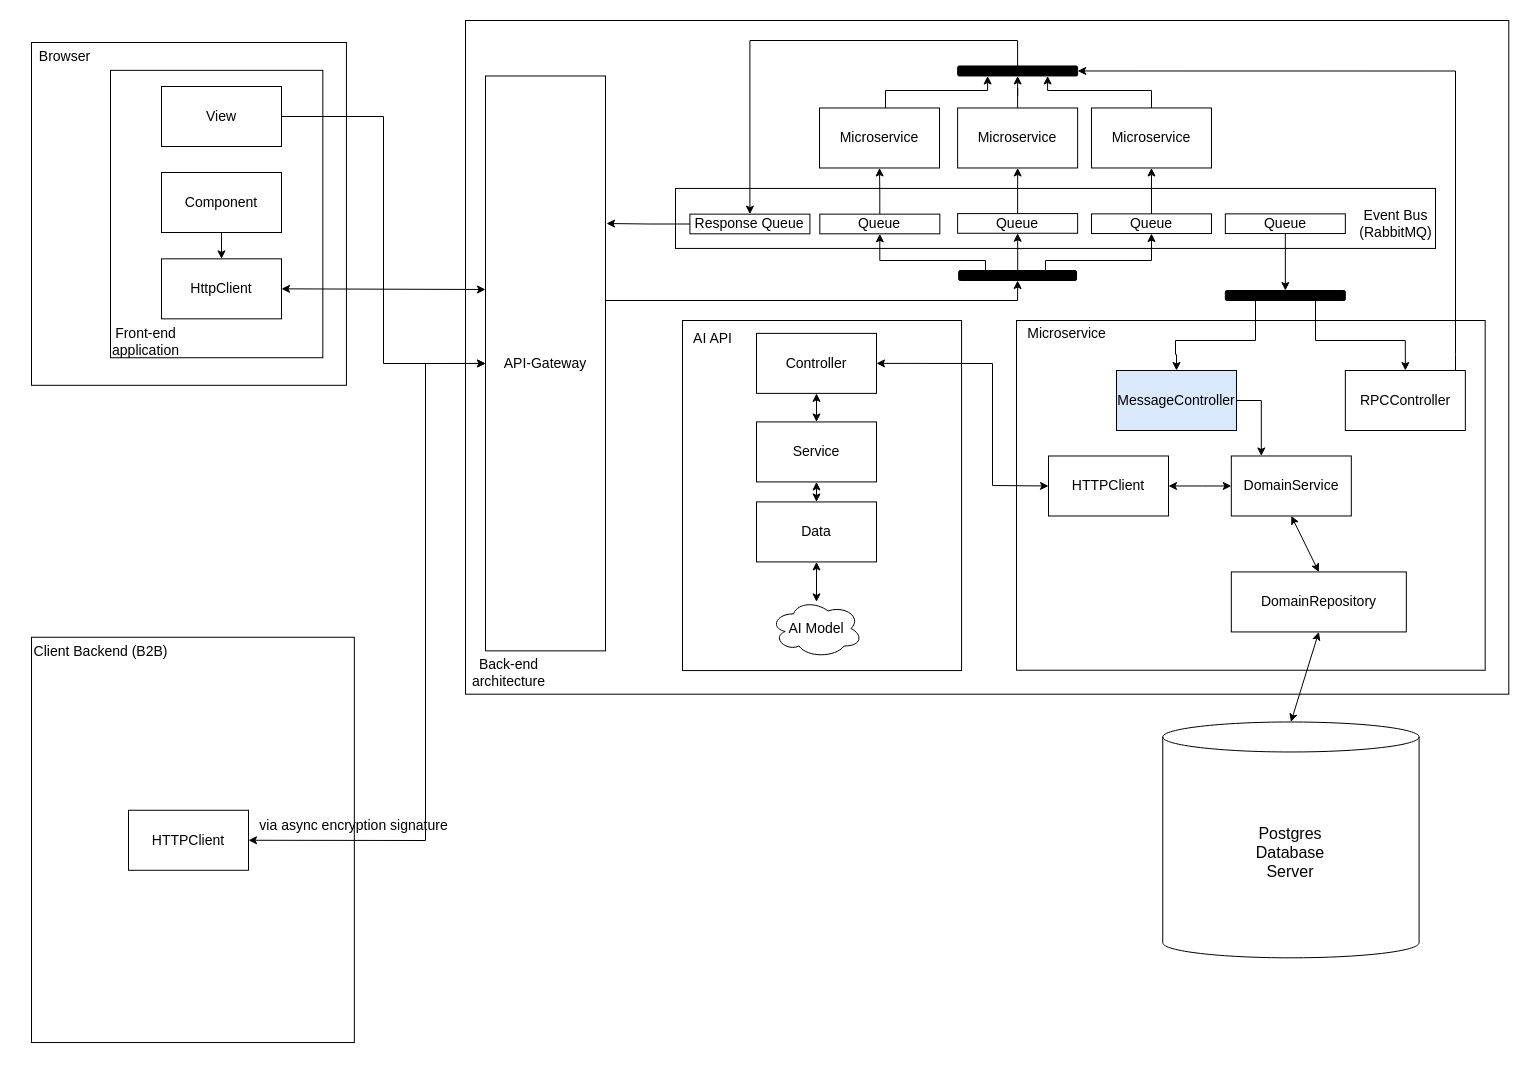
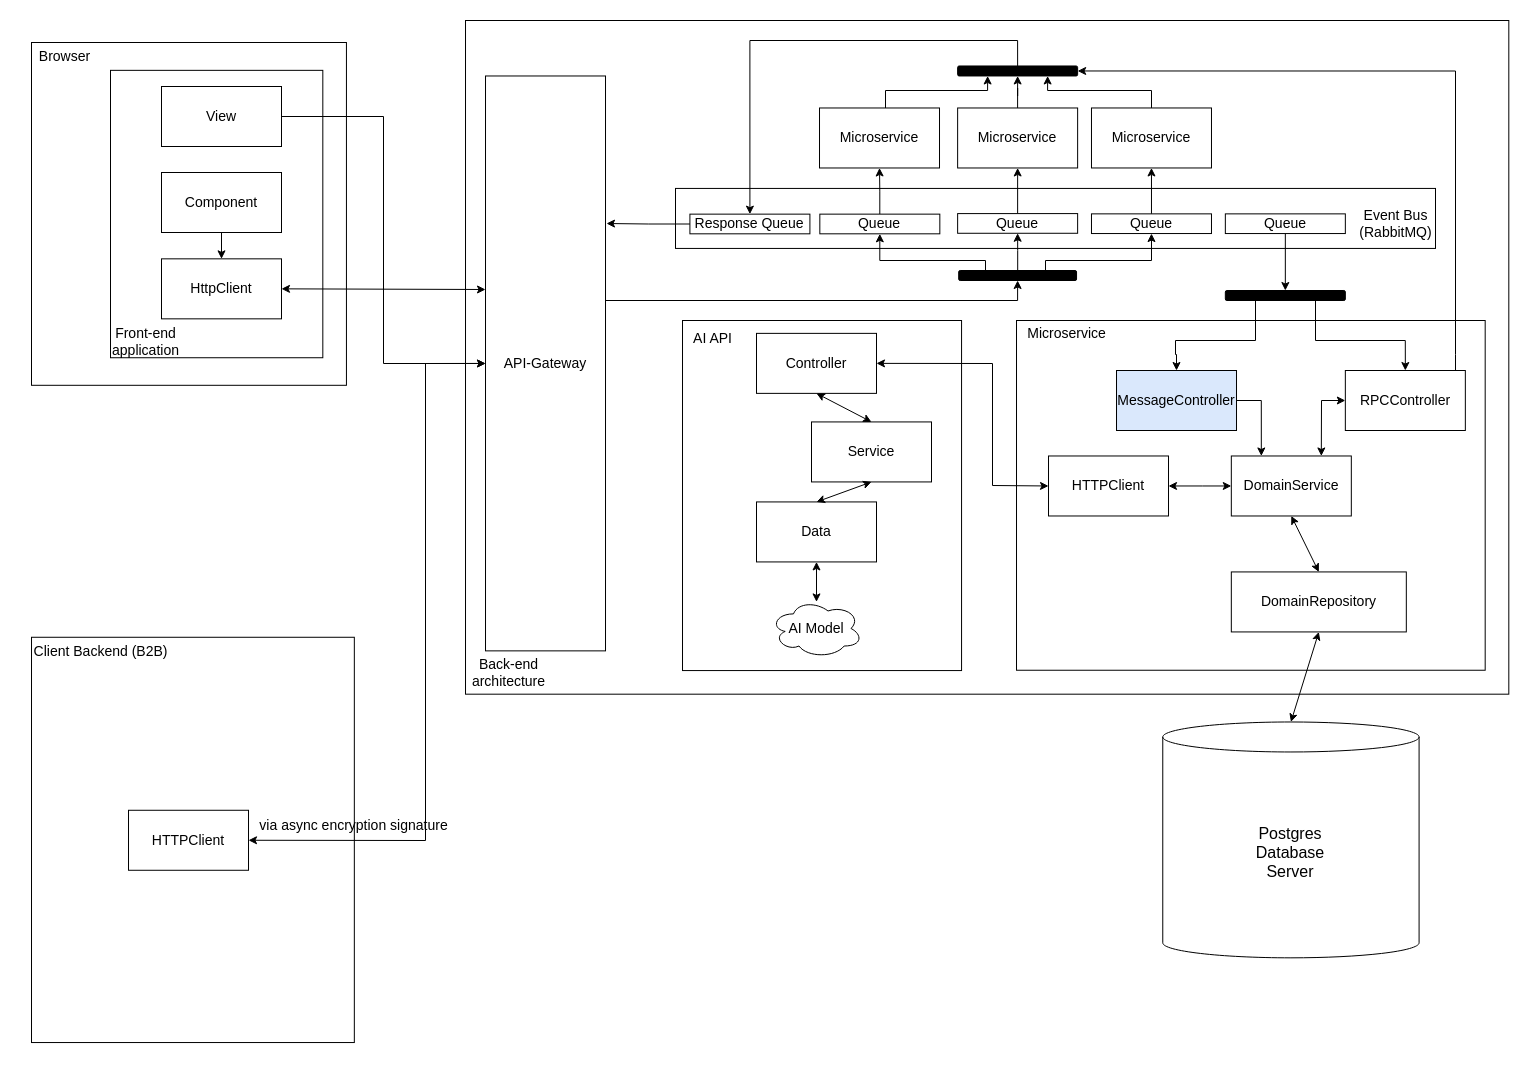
  <mxCell id="0" />
  <mxCell id="1" parent="0" />
  <mxCell id="2" value="" style="rounded=0;whiteSpace=wrap;html=1;" parent="1" vertex="1"><mxGeometry x="465.01" y="20" width="1043.3" height="673.68" as="geometry" /></mxCell>
  <mxCell id="3" value="" style="rounded=0;whiteSpace=wrap;html=1;" parent="1" vertex="1"><mxGeometry x="1016.01" y="320" width="468.67" height="349.74" as="geometry" /></mxCell>
  <mxCell id="4" value="" style="rounded=0;whiteSpace=wrap;html=1;" parent="1" vertex="1"><mxGeometry x="675" y="187.93" width="760" height="60" as="geometry" /></mxCell>
  <mxCell id="5" value="&lt;span style=&quot;text-wrap-mode: wrap;&quot;&gt;&lt;font style=&quot;font-size: 14px;&quot;&gt;Event Bus &lt;br&gt;(RabbitMQ)&lt;/font&gt;&lt;/span&gt;" style="text;html=1;align=center;verticalAlign=middle;resizable=0;points=[];autosize=1;strokeColor=none;fillColor=none;" parent="1" vertex="1"><mxGeometry x="1344.837" y="197.928" width="100" height="50" as="geometry" /></mxCell>
  <mxCell id="6" value="" style="rounded=0;whiteSpace=wrap;html=1;" parent="1" vertex="1"><mxGeometry x="31" y="42" width="314.94" height="342.8" as="geometry" /></mxCell>
  <mxCell id="7" value="" style="rounded=0;whiteSpace=wrap;html=1;" parent="1" vertex="1"><mxGeometry x="110" y="69.84" width="212.32" height="287.4" as="geometry" /></mxCell>
  <mxCell id="8" style="edgeStyle=orthogonalEdgeStyle;rounded=0;orthogonalLoop=1;jettySize=auto;html=1;" parent="1" source="9" target="16" edge="1"><mxGeometry relative="1" as="geometry" /></mxCell>
  <mxCell id="9" value="&lt;font style=&quot;font-size: 14px;&quot;&gt;View&lt;/font&gt;" style="rounded=0;whiteSpace=wrap;html=1;" parent="1" vertex="1"><mxGeometry x="161" y="86" width="120" height="60" as="geometry" /></mxCell>
  <mxCell id="10" value="" style="edgeStyle=orthogonalEdgeStyle;rounded=0;orthogonalLoop=1;jettySize=auto;html=1;" parent="1" source="11" target="12" edge="1"><mxGeometry relative="1" as="geometry" /></mxCell>
  <mxCell id="11" value="&lt;font style=&quot;font-size: 14px;&quot;&gt;Component&lt;/font&gt;" style="rounded=0;whiteSpace=wrap;html=1;" parent="1" vertex="1"><mxGeometry x="161" y="172" width="120" height="60" as="geometry" /></mxCell>
  <mxCell id="12" value="&lt;font style=&quot;font-size: 14px;&quot;&gt;HttpClient&lt;/font&gt;" style="rounded=0;whiteSpace=wrap;html=1;" parent="1" vertex="1"><mxGeometry x="161" y="258.34" width="120" height="60" as="geometry" /></mxCell>
  <mxCell id="13" value="&lt;font style=&quot;font-size: 14px;&quot;&gt;Browser&lt;/font&gt;" style="text;html=1;align=center;verticalAlign=middle;resizable=0;points=[];autosize=1;strokeColor=none;fillColor=none;" parent="1" vertex="1"><mxGeometry x="28.998" y="41.286" width="70" height="30" as="geometry" /></mxCell>
  <mxCell id="14" value="&lt;font style=&quot;font-size: 14px;&quot;&gt;Front-end&lt;/font&gt;&lt;div&gt;&lt;font style=&quot;font-size: 14px;&quot;&gt;application&lt;/font&gt;&lt;/div&gt;" style="text;html=1;align=center;verticalAlign=middle;whiteSpace=wrap;rounded=0;" parent="1" vertex="1"><mxGeometry x="110" y="326.44" width="71.34" height="30" as="geometry" /></mxCell>
  <mxCell id="15" style="edgeStyle=orthogonalEdgeStyle;rounded=0;orthogonalLoop=1;jettySize=auto;html=1;entryX=0.5;entryY=1;entryDx=0;entryDy=0;" parent="1" source="16" target="70" edge="1"><mxGeometry relative="1" as="geometry"><Array as="points"><mxPoint x="1017" y="300" /></Array></mxGeometry></mxCell>
  <mxCell id="16" value="&lt;font style=&quot;font-size: 14px;&quot;&gt;API-Gateway&lt;/font&gt;" style="rounded=0;whiteSpace=wrap;html=1;" parent="1" vertex="1"><mxGeometry x="485.01" y="75.48" width="120" height="574.89" as="geometry" /></mxCell>
  <mxCell id="17" style="edgeStyle=orthogonalEdgeStyle;rounded=0;orthogonalLoop=1;jettySize=auto;html=1;entryX=0.5;entryY=0;entryDx=0;entryDy=0;exitX=0.5;exitY=0;exitDx=0;exitDy=0;" parent="1" source="60" target="30" edge="1"><mxGeometry relative="1" as="geometry"><Array as="points"><mxPoint x="1017" y="40" /><mxPoint x="749" y="40" /></Array></mxGeometry></mxCell>
  <mxCell id="18" style="edgeStyle=orthogonalEdgeStyle;rounded=0;orthogonalLoop=1;jettySize=auto;html=1;entryX=0.25;entryY=1;entryDx=0;entryDy=0;" parent="1" source="19" target="60" edge="1"><mxGeometry relative="1" as="geometry"><Array as="points"><mxPoint x="885" y="90" /><mxPoint x="987" y="90" /></Array></mxGeometry></mxCell>
  <mxCell id="19" value="&lt;font style=&quot;font-size: 14px;&quot;&gt;Microservice&lt;/font&gt;" style="rounded=0;whiteSpace=wrap;html=1;" parent="1" vertex="1"><mxGeometry x="819.01" y="107.48" width="120" height="60" as="geometry" /></mxCell>
  <mxCell id="20" style="edgeStyle=orthogonalEdgeStyle;rounded=0;orthogonalLoop=1;jettySize=auto;html=1;entryX=0.5;entryY=1;entryDx=0;entryDy=0;" parent="1" source="21" target="60" edge="1"><mxGeometry relative="1" as="geometry" /></mxCell>
  <mxCell id="21" value="&lt;font style=&quot;font-size: 14px;&quot;&gt;Microservice&lt;/font&gt;" style="rounded=0;whiteSpace=wrap;html=1;" parent="1" vertex="1"><mxGeometry x="957.127" y="107.477" width="120" height="60" as="geometry" /></mxCell>
  <mxCell id="22" style="edgeStyle=orthogonalEdgeStyle;rounded=0;orthogonalLoop=1;jettySize=auto;html=1;entryX=0.75;entryY=1;entryDx=0;entryDy=0;" parent="1" source="23" target="60" edge="1"><mxGeometry relative="1" as="geometry"><Array as="points"><mxPoint x="1151" y="90" /><mxPoint x="1047" y="90" /></Array></mxGeometry></mxCell>
  <mxCell id="23" value="&lt;font style=&quot;font-size: 14px;&quot;&gt;Microservice&lt;/font&gt;" style="rounded=0;whiteSpace=wrap;html=1;" parent="1" vertex="1"><mxGeometry x="1090.984" y="107.474" width="120" height="60" as="geometry" /></mxCell>
  <mxCell id="24" style="edgeStyle=orthogonalEdgeStyle;rounded=0;orthogonalLoop=1;jettySize=auto;html=1;entryX=0.5;entryY=1;entryDx=0;entryDy=0;" parent="1" source="25" target="19" edge="1"><mxGeometry relative="1" as="geometry" /></mxCell>
  <mxCell id="25" value="&lt;font style=&quot;font-size: 14px;&quot;&gt;Queue&lt;/font&gt;" style="rounded=0;whiteSpace=wrap;html=1;" parent="1" vertex="1"><mxGeometry x="819.33" y="213.64" width="120" height="19.68" as="geometry" /></mxCell>
  <mxCell id="26" style="edgeStyle=orthogonalEdgeStyle;rounded=0;orthogonalLoop=1;jettySize=auto;html=1;entryX=0.5;entryY=1;entryDx=0;entryDy=0;" parent="1" source="27" target="21" edge="1"><mxGeometry relative="1" as="geometry" /></mxCell>
  <mxCell id="27" value="&lt;font style=&quot;font-size: 14px;&quot;&gt;Queue&lt;/font&gt;" style="rounded=0;whiteSpace=wrap;html=1;" parent="1" vertex="1"><mxGeometry x="957.127" y="213.087" width="120" height="19.68" as="geometry" /></mxCell>
  <mxCell id="28" style="edgeStyle=orthogonalEdgeStyle;rounded=0;orthogonalLoop=1;jettySize=auto;html=1;entryX=0.5;entryY=1;entryDx=0;entryDy=0;" parent="1" source="29" target="23" edge="1"><mxGeometry relative="1" as="geometry" /></mxCell>
  <mxCell id="29" value="&lt;font style=&quot;font-size: 14px;&quot;&gt;Queue&lt;/font&gt;" style="rounded=0;whiteSpace=wrap;html=1;" parent="1" vertex="1"><mxGeometry x="1090.984" y="213.364" width="120" height="19.68" as="geometry" /></mxCell>
  <mxCell id="30" value="&lt;font style=&quot;font-size: 14px;&quot;&gt;Response Queue&lt;/font&gt;" style="rounded=0;whiteSpace=wrap;html=1;" parent="1" vertex="1"><mxGeometry x="689.407" y="213.637" width="120" height="19.68" as="geometry" /></mxCell>
  <mxCell id="31" style="edgeStyle=orthogonalEdgeStyle;rounded=0;orthogonalLoop=1;jettySize=auto;html=1;entryX=0.5;entryY=0;entryDx=0;entryDy=0;" parent="1" source="32" target="63" edge="1"><mxGeometry relative="1" as="geometry" /></mxCell>
  <mxCell id="32" value="&lt;font style=&quot;font-size: 14px;&quot;&gt;Queue&lt;/font&gt;" style="rounded=0;whiteSpace=wrap;html=1;" parent="1" vertex="1"><mxGeometry x="1224.841" y="213.371" width="120" height="19.68" as="geometry" /></mxCell>
  <mxCell id="33" value="&lt;font style=&quot;font-size: 14px;&quot;&gt;Microservice&lt;/font&gt;" style="text;html=1;align=center;verticalAlign=middle;resizable=0;points=[];autosize=1;strokeColor=none;fillColor=none;" parent="1" vertex="1"><mxGeometry x="1016.015" y="318.343" width="100" height="30" as="geometry" /></mxCell>
  <mxCell id="34" value="&lt;font style=&quot;font-size: 16px;&quot;&gt;Postgres&lt;br&gt;Database&lt;br&gt;Server&lt;/font&gt;" style="shape=cylinder3;whiteSpace=wrap;html=1;boundedLbl=1;backgroundOutline=1;size=15;" parent="1" vertex="1"><mxGeometry x="1162.28" y="721.48" width="256.31" height="235.85" as="geometry" /></mxCell>
  <mxCell id="35" style="edgeStyle=orthogonalEdgeStyle;rounded=0;orthogonalLoop=1;jettySize=auto;html=1;entryX=0.25;entryY=0;entryDx=0;entryDy=0;" parent="1" source="36" target="39" edge="1"><mxGeometry relative="1" as="geometry"><Array as="points"><mxPoint x="1261" y="400" /></Array></mxGeometry></mxCell>
  <mxCell id="36" value="&lt;font style=&quot;font-size: 14px;&quot;&gt;MessageController&lt;/font&gt;" style="rounded=0;whiteSpace=wrap;html=1;fillColor=#dae8fc;" parent="1" vertex="1"><mxGeometry x="1116.01" y="370" width="120" height="60" as="geometry" /></mxCell>
  <mxCell id="37" style="edgeStyle=orthogonalEdgeStyle;rounded=0;orthogonalLoop=1;jettySize=auto;html=1;entryX=1;entryY=0.5;entryDx=0;entryDy=0;" parent="1" source="38" target="60" edge="1"><mxGeometry relative="1" as="geometry"><Array as="points"><mxPoint x="1455" y="354" /><mxPoint x="1455" y="70" /></Array></mxGeometry></mxCell>
  <mxCell id="38" value="&lt;font style=&quot;font-size: 14px;&quot;&gt;RPCController&lt;/font&gt;" style="rounded=0;whiteSpace=wrap;html=1;" parent="1" vertex="1"><mxGeometry x="1344.84" y="370" width="120" height="60" as="geometry" /></mxCell>
  <mxCell id="39" value="&lt;font style=&quot;font-size: 14px;&quot;&gt;DomainService&lt;/font&gt;" style="rounded=0;whiteSpace=wrap;html=1;" parent="1" vertex="1"><mxGeometry x="1230.82" y="455.48" width="120" height="60" as="geometry" /></mxCell>
  <mxCell id="40" value="&lt;font style=&quot;font-size: 14px;&quot;&gt;HTTPClient&lt;/font&gt;" style="rounded=0;whiteSpace=wrap;html=1;" parent="1" vertex="1"><mxGeometry x="1048.01" y="455.48" width="120" height="60" as="geometry" /></mxCell>
  <mxCell id="41" value="&lt;font style=&quot;font-size: 14px;&quot;&gt;DomainRepository&lt;/font&gt;" style="whiteSpace=wrap;html=1;rounded=0;" parent="1" vertex="1"><mxGeometry x="1230.82" y="571.43" width="175" height="60" as="geometry" /></mxCell>
  <mxCell id="42" value="&lt;font style=&quot;font-size: 14px;&quot;&gt;Back-end&lt;/font&gt;&lt;div&gt;&lt;font style=&quot;font-size: 14px;&quot;&gt;architecture&lt;/font&gt;&lt;/div&gt;" style="text;html=1;align=center;verticalAlign=middle;resizable=0;points=[];autosize=1;strokeColor=none;fillColor=none;" parent="1" vertex="1"><mxGeometry x="458.006" y="647.376" width="100" height="50" as="geometry" /></mxCell>
  <mxCell id="43" value="" style="rounded=0;whiteSpace=wrap;html=1;" parent="1" vertex="1"><mxGeometry x="682.01" y="320" width="279.05" height="350.06" as="geometry" /></mxCell>
  <mxCell id="44" value="&lt;font style=&quot;font-size: 14px;&quot;&gt;AI API&lt;/font&gt;" style="text;html=1;align=center;verticalAlign=middle;resizable=0;points=[];autosize=1;strokeColor=none;fillColor=none;" parent="1" vertex="1"><mxGeometry x="682.013" y="323.481" width="60" height="30" as="geometry" /></mxCell>
  <mxCell id="45" value="&lt;font style=&quot;font-size: 14px;&quot;&gt;Controller&lt;/font&gt;" style="rounded=0;whiteSpace=wrap;html=1;" parent="1" vertex="1"><mxGeometry x="756" y="332.87" width="120" height="60" as="geometry" /></mxCell>
- <mxCell id="46" value="&lt;font style=&quot;font-size: 14px;&quot;&gt;Service&lt;/font&gt;" style="whiteSpace=wrap;html=1;" parent="1" vertex="1"><mxGeometry x="756.003" y="421.432" width="120" height="60" as="geometry" /></mxCell>
+ <mxCell id="46" value="&lt;font style=&quot;font-size: 14px;&quot;&gt;Service&lt;/font&gt;" style="whiteSpace=wrap;html=1;" parent="1" vertex="1"><mxGeometry x="811.003" y="421.432" width="120" height="60" as="geometry" /></mxCell>
  <mxCell id="47" value="&lt;font style=&quot;font-size: 14px;&quot;&gt;Data&lt;/font&gt;" style="whiteSpace=wrap;html=1;" parent="1" vertex="1"><mxGeometry x="756.005" y="501.427" width="120" height="60" as="geometry" /></mxCell>
  <mxCell id="48" value="&lt;font style=&quot;font-size: 14px;&quot;&gt;AI Model&lt;/font&gt;" style="ellipse;shape=cloud;whiteSpace=wrap;html=1;" parent="1" vertex="1"><mxGeometry x="769.95" y="598.79" width="92.11" height="58.41" as="geometry" /></mxCell>
  <mxCell id="49" value="" style="rounded=0;whiteSpace=wrap;html=1;" parent="1" vertex="1"><mxGeometry x="31.01" y="636.77" width="322.82" height="405.27" as="geometry" /></mxCell>
  <mxCell id="50" value="&lt;font style=&quot;font-size: 14px;&quot;&gt;Client Backend (B2B)&lt;/font&gt;" style="text;html=1;align=center;verticalAlign=middle;resizable=0;points=[];autosize=1;strokeColor=none;fillColor=none;" parent="1" vertex="1"><mxGeometry x="20.003" y="635.767" width="160" height="30" as="geometry" /></mxCell>
  <mxCell id="51" value="&lt;font style=&quot;font-size: 14px;&quot;&gt;HTTPClient&lt;/font&gt;" style="rounded=0;whiteSpace=wrap;html=1;" parent="1" vertex="1"><mxGeometry x="128.01" y="809.77" width="120" height="60" as="geometry" /></mxCell>
  <mxCell id="52" value="&lt;font style=&quot;font-size: 14px;&quot;&gt;via async encryption signature&lt;/font&gt;" style="text;html=1;align=center;verticalAlign=middle;resizable=0;points=[];autosize=1;strokeColor=none;fillColor=none;" parent="1" vertex="1"><mxGeometry x="248.011" y="809.766" width="210" height="30" as="geometry" /></mxCell>
  <mxCell id="53" value="" style="endArrow=classic;startArrow=classic;html=1;rounded=0;exitX=1;exitY=0.5;exitDx=0;exitDy=0;" parent="1" source="12" edge="1"><mxGeometry width="50" height="50" relative="1" as="geometry"><mxPoint x="365" y="320" as="sourcePoint" /><mxPoint x="485" y="289" as="targetPoint" /></mxGeometry></mxCell>
  <mxCell id="54" value="" style="endArrow=classic;startArrow=classic;html=1;rounded=0;exitX=1;exitY=0.5;exitDx=0;exitDy=0;entryX=0;entryY=0.5;entryDx=0;entryDy=0;" parent="1" source="51" target="16" edge="1"><mxGeometry width="50" height="50" relative="1" as="geometry"><mxPoint x="385" y="600" as="sourcePoint" /><mxPoint x="435" y="550" as="targetPoint" /><Array as="points"><mxPoint x="425" y="840" /><mxPoint x="425" y="363" /></Array></mxGeometry></mxCell>
  <mxCell id="55" value="" style="endArrow=classic;startArrow=classic;html=1;rounded=0;entryX=0.5;entryY=1;entryDx=0;entryDy=0;exitX=0.5;exitY=0;exitDx=0;exitDy=0;" parent="1" source="46" target="45" edge="1"><mxGeometry width="50" height="50" relative="1" as="geometry"><mxPoint x="742.01" y="442.91" as="sourcePoint" /><mxPoint x="792.01" y="392.91" as="targetPoint" /></mxGeometry></mxCell>
  <mxCell id="56" value="" style="endArrow=classic;startArrow=classic;html=1;rounded=0;exitX=1;exitY=0.5;exitDx=0;exitDy=0;entryX=0;entryY=0.5;entryDx=0;entryDy=0;" parent="1" source="45" target="40" edge="1"><mxGeometry width="50" height="50" relative="1" as="geometry"><mxPoint x="982.01" y="551.48" as="sourcePoint" /><mxPoint x="1032.01" y="501.48" as="targetPoint" /><Array as="points"><mxPoint x="992" y="363" /><mxPoint x="992" y="485" /></Array></mxGeometry></mxCell>
  <mxCell id="57" value="" style="endArrow=classic;startArrow=classic;html=1;rounded=0;entryX=0;entryY=0.5;entryDx=0;entryDy=0;exitX=1;exitY=0.5;exitDx=0;exitDy=0;" parent="1" source="40" target="39" edge="1"><mxGeometry width="50" height="50" relative="1" as="geometry"><mxPoint x="1242.01" y="581.48" as="sourcePoint" /><mxPoint x="1292.01" y="531.48" as="targetPoint" /><Array as="points"><mxPoint x="1202.01" y="485.48" /></Array></mxGeometry></mxCell>
  <mxCell id="58" value="" style="endArrow=classic;startArrow=classic;html=1;rounded=0;entryX=0.5;entryY=1;entryDx=0;entryDy=0;exitX=0.5;exitY=0;exitDx=0;exitDy=0;" parent="1" source="41" target="39" edge="1"><mxGeometry width="50" height="50" relative="1" as="geometry"><mxPoint x="1182.01" y="591.48" as="sourcePoint" /><mxPoint x="1232.01" y="541.48" as="targetPoint" /></mxGeometry></mxCell>
  <mxCell id="59" value="" style="endArrow=classic;startArrow=classic;html=1;rounded=0;entryX=0.5;entryY=1;entryDx=0;entryDy=0;exitX=0.5;exitY=0;exitDx=0;exitDy=0;exitPerimeter=0;" parent="1" source="34" target="41" edge="1"><mxGeometry width="50" height="50" relative="1" as="geometry"><mxPoint x="1281.01" y="751.48" as="sourcePoint" /><mxPoint x="1292.01" y="661.48" as="targetPoint" /></mxGeometry></mxCell>
  <mxCell id="60" value="" style="rounded=1;whiteSpace=wrap;html=1;fillColor=#000000;" parent="1" vertex="1"><mxGeometry x="957.13" y="65.48" width="120" height="10" as="geometry" /></mxCell>
  <mxCell id="61" style="edgeStyle=orthogonalEdgeStyle;rounded=0;orthogonalLoop=1;jettySize=auto;html=1;entryX=0.5;entryY=0;entryDx=0;entryDy=0;" parent="1" source="63" target="36" edge="1"><mxGeometry relative="1" as="geometry"><Array as="points"><mxPoint x="1255" y="340" /><mxPoint x="1175" y="340" /><mxPoint x="1175" y="354" /></Array></mxGeometry></mxCell>
  <mxCell id="62" style="edgeStyle=orthogonalEdgeStyle;rounded=0;orthogonalLoop=1;jettySize=auto;html=1;entryX=0.5;entryY=0;entryDx=0;entryDy=0;" parent="1" source="63" target="38" edge="1"><mxGeometry relative="1" as="geometry"><Array as="points"><mxPoint x="1315" y="340" /><mxPoint x="1405" y="340" /></Array></mxGeometry></mxCell>
  <mxCell id="63" value="" style="rounded=1;whiteSpace=wrap;html=1;fillColor=#000000;" parent="1" vertex="1"><mxGeometry x="1224.84" y="290" width="120" height="10" as="geometry" /></mxCell>
  <mxCell id="64" value="" style="endArrow=classic;startArrow=classic;html=1;rounded=0;entryX=0.5;entryY=1;entryDx=0;entryDy=0;exitX=0.5;exitY=0;exitDx=0;exitDy=0;" parent="1" source="47" target="46" edge="1"><mxGeometry width="50" height="50" relative="1" as="geometry"><mxPoint x="745" y="621.43" as="sourcePoint" /><mxPoint x="795" y="571.43" as="targetPoint" /></mxGeometry></mxCell>
  <mxCell id="65" value="" style="endArrow=classic;startArrow=classic;html=1;rounded=0;entryX=0.5;entryY=1;entryDx=0;entryDy=0;" parent="1" target="47" edge="1"><mxGeometry width="50" height="50" relative="1" as="geometry"><mxPoint x="816" y="601.43" as="sourcePoint" /><mxPoint x="785" y="581.43" as="targetPoint" /></mxGeometry></mxCell>
+ <mxCell id="66" value="" style="endArrow=classic;startArrow=classic;html=1;rounded=0;entryX=0;entryY=0.5;entryDx=0;entryDy=0;exitX=0.75;exitY=0;exitDx=0;exitDy=0;" parent="1" source="39" target="38" edge="1"><mxGeometry width="50" height="50" relative="1" as="geometry"><mxPoint x="1275" y="550" as="sourcePoint" /><mxPoint x="1325" y="500" as="targetPoint" /><Array as="points"><mxPoint x="1321" y="400" /></Array></mxGeometry></mxCell>
  <mxCell id="67" style="edgeStyle=orthogonalEdgeStyle;rounded=0;orthogonalLoop=1;jettySize=auto;html=1;entryX=0.5;entryY=1;entryDx=0;entryDy=0;" parent="1" source="70" target="27" edge="1"><mxGeometry relative="1" as="geometry" /></mxCell>
  <mxCell id="68" style="edgeStyle=orthogonalEdgeStyle;rounded=0;orthogonalLoop=1;jettySize=auto;html=1;entryX=0.5;entryY=1;entryDx=0;entryDy=0;" parent="1" source="70" target="25" edge="1"><mxGeometry relative="1" as="geometry"><Array as="points"><mxPoint x="985" y="260" /><mxPoint x="879" y="260" /></Array></mxGeometry></mxCell>
  <mxCell id="69" style="edgeStyle=orthogonalEdgeStyle;rounded=0;orthogonalLoop=1;jettySize=auto;html=1;entryX=0.5;entryY=1;entryDx=0;entryDy=0;" parent="1" source="70" target="29" edge="1"><mxGeometry relative="1" as="geometry"><Array as="points"><mxPoint x="1045" y="260" /><mxPoint x="1151" y="260" /></Array></mxGeometry></mxCell>
  <mxCell id="70" value="" style="rounded=1;whiteSpace=wrap;html=1;fillColor=#000000;" parent="1" vertex="1"><mxGeometry x="958.19" y="270" width="117.87" height="10" as="geometry" /></mxCell>
  <mxCell id="71" style="edgeStyle=orthogonalEdgeStyle;rounded=0;orthogonalLoop=1;jettySize=auto;html=1;" parent="1" source="30" edge="1"><mxGeometry relative="1" as="geometry"><mxPoint x="606" y="223" as="targetPoint" /></mxGeometry></mxCell>
